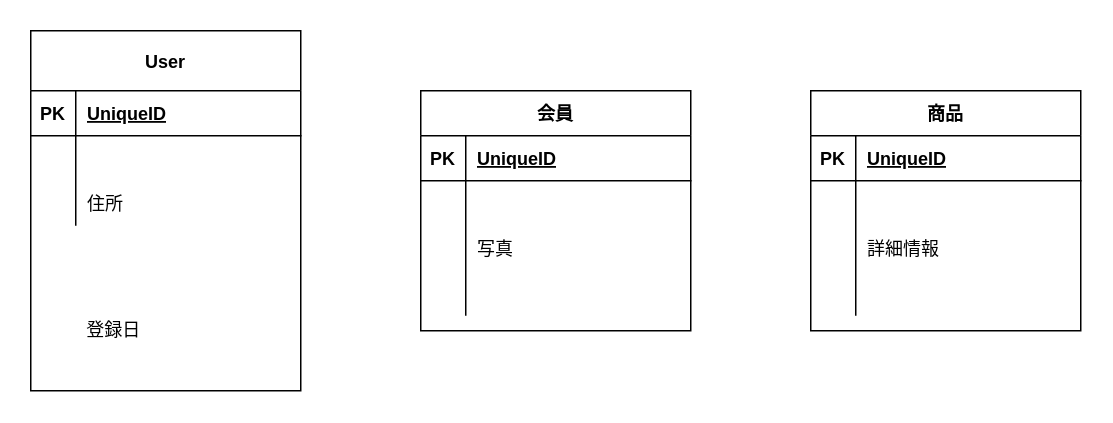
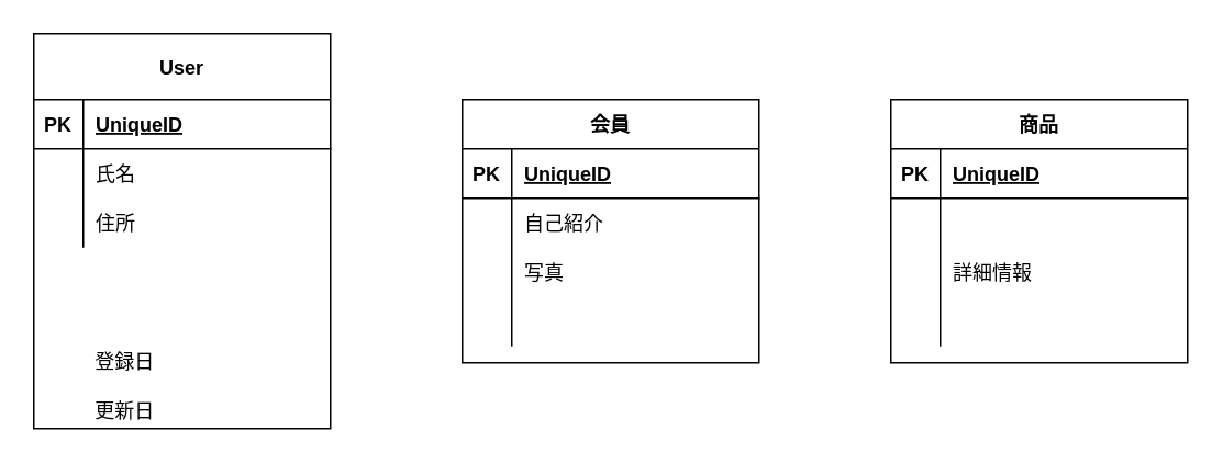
  <mxCell id="0" />
  <mxCell id="1" parent="0" />
  <mxCell id="2" value="User" style="shape=table;startSize=40;container=1;collapsible=1;childLayout=tableLayout;fixedRows=1;rowLines=0;fontStyle=1;align=center;resizeLast=1;" vertex="1" parent="1"><mxGeometry x="20" y="20" width="180" height="240" as="geometry"><mxRectangle x="80" y="40" width="60" height="30" as="alternateBounds" /></mxGeometry></mxCell>
  <mxCell id="3" value="" style="shape=partialRectangle;collapsible=0;dropTarget=0;pointerEvents=0;fillColor=none;top=0;left=0;bottom=1;right=0;points=[[0,0.5],[1,0.5]];portConstraint=eastwest;" vertex="1" parent="2"><mxGeometry y="40" width="180" height="30" as="geometry" /></mxCell>
  <mxCell id="4" value="PK" style="shape=partialRectangle;connectable=0;fillColor=none;top=0;left=0;bottom=0;right=0;fontStyle=1;overflow=hidden;" vertex="1" parent="3"><mxGeometry width="30" height="30" as="geometry" /></mxCell>
  <mxCell id="5" value="UniqueID" style="shape=partialRectangle;connectable=0;fillColor=none;top=0;left=0;bottom=0;right=0;align=left;spacingLeft=6;fontStyle=5;overflow=hidden;" vertex="1" parent="3"><mxGeometry x="30" width="150" height="30" as="geometry" /></mxCell>
  <mxCell id="6" value="" style="shape=partialRectangle;collapsible=0;dropTarget=0;pointerEvents=0;fillColor=none;top=0;left=0;bottom=0;right=0;points=[[0,0.5],[1,0.5]];portConstraint=eastwest;" vertex="1" parent="2"><mxGeometry y="70" width="180" height="30" as="geometry" /></mxCell>
  <mxCell id="7" value="" style="shape=partialRectangle;connectable=0;fillColor=none;top=0;left=0;bottom=0;right=0;editable=1;overflow=hidden;" vertex="1" parent="6"><mxGeometry width="30" height="30" as="geometry" /></mxCell>
+ <mxCell id="8" value="氏名" style="shape=partialRectangle;connectable=0;fillColor=none;top=0;left=0;bottom=0;right=0;align=left;spacingLeft=6;overflow=hidden;" vertex="1" parent="6"><mxGeometry x="30" width="150" height="30" as="geometry" /></mxCell>
  <mxCell id="9" value="" style="shape=partialRectangle;collapsible=0;dropTarget=0;pointerEvents=0;fillColor=none;top=0;left=0;bottom=0;right=0;points=[[0,0.5],[1,0.5]];portConstraint=eastwest;" vertex="1" parent="2"><mxGeometry y="100" width="180" height="30" as="geometry" /></mxCell>
  <mxCell id="10" value="" style="shape=partialRectangle;connectable=0;fillColor=none;top=0;left=0;bottom=0;right=0;editable=1;overflow=hidden;" vertex="1" parent="9"><mxGeometry width="30" height="30" as="geometry" /></mxCell>
  <mxCell id="11" value="住所" style="shape=partialRectangle;connectable=0;fillColor=none;top=0;left=0;bottom=0;right=0;align=left;spacingLeft=6;overflow=hidden;" vertex="1" parent="9"><mxGeometry x="30" width="150" height="30" as="geometry" /></mxCell>
  <mxCell id="12" value="" style="shape=partialRectangle;collapsible=0;dropTarget=0;pointerEvents=0;fillColor=none;top=0;left=0;bottom=0;right=0;points=[[0,0.5],[1,0.5]];portConstraint=eastwest;" vertex="1" parent="2"><mxGeometry y="130" width="180" height="30" as="geometry" /></mxCell>
  <mxCell id="13" value="" style="shape=partialRectangle;connectable=0;fillColor=none;top=0;left=0;bottom=0;right=0;editable=1;overflow=hidden;" vertex="1" parent="12"><mxGeometry width="30" height="30" as="geometry" /></mxCell>
  <mxCell id="14" value="会員" style="shape=table;startSize=30;container=1;collapsible=1;childLayout=tableLayout;fixedRows=1;rowLines=0;fontStyle=1;align=center;resizeLast=1;" vertex="1" parent="1"><mxGeometry x="280" y="60" width="180" height="160" as="geometry" /></mxCell>
  <mxCell id="15" value="" style="shape=partialRectangle;collapsible=0;dropTarget=0;pointerEvents=0;fillColor=none;top=0;left=0;bottom=1;right=0;points=[[0,0.5],[1,0.5]];portConstraint=eastwest;" vertex="1" parent="14"><mxGeometry y="30" width="180" height="30" as="geometry" /></mxCell>
  <mxCell id="16" value="PK" style="shape=partialRectangle;connectable=0;fillColor=none;top=0;left=0;bottom=0;right=0;fontStyle=1;overflow=hidden;" vertex="1" parent="15"><mxGeometry width="30" height="30" as="geometry" /></mxCell>
  <mxCell id="17" value="UniqueID" style="shape=partialRectangle;connectable=0;fillColor=none;top=0;left=0;bottom=0;right=0;align=left;spacingLeft=6;fontStyle=5;overflow=hidden;" vertex="1" parent="15"><mxGeometry x="30" width="150" height="30" as="geometry" /></mxCell>
  <mxCell id="18" value="" style="shape=partialRectangle;collapsible=0;dropTarget=0;pointerEvents=0;fillColor=none;top=0;left=0;bottom=0;right=0;points=[[0,0.5],[1,0.5]];portConstraint=eastwest;" vertex="1" parent="14"><mxGeometry y="60" width="180" height="30" as="geometry" /></mxCell>
  <mxCell id="19" value="" style="shape=partialRectangle;connectable=0;fillColor=none;top=0;left=0;bottom=0;right=0;editable=1;overflow=hidden;" vertex="1" parent="18"><mxGeometry width="30" height="30" as="geometry" /></mxCell>
+ <mxCell id="20" value="自己紹介" style="shape=partialRectangle;connectable=0;fillColor=none;top=0;left=0;bottom=0;right=0;align=left;spacingLeft=6;overflow=hidden;" vertex="1" parent="18"><mxGeometry x="30" width="150" height="30" as="geometry" /></mxCell>
  <mxCell id="21" value="" style="shape=partialRectangle;collapsible=0;dropTarget=0;pointerEvents=0;fillColor=none;top=0;left=0;bottom=0;right=0;points=[[0,0.5],[1,0.5]];portConstraint=eastwest;" vertex="1" parent="14"><mxGeometry y="90" width="180" height="30" as="geometry" /></mxCell>
  <mxCell id="22" value="" style="shape=partialRectangle;connectable=0;fillColor=none;top=0;left=0;bottom=0;right=0;editable=1;overflow=hidden;" vertex="1" parent="21"><mxGeometry width="30" height="30" as="geometry" /></mxCell>
  <mxCell id="23" value="写真" style="shape=partialRectangle;connectable=0;fillColor=none;top=0;left=0;bottom=0;right=0;align=left;spacingLeft=6;overflow=hidden;" vertex="1" parent="21"><mxGeometry x="30" width="150" height="30" as="geometry" /></mxCell>
  <mxCell id="24" value="" style="shape=partialRectangle;collapsible=0;dropTarget=0;pointerEvents=0;fillColor=none;top=0;left=0;bottom=0;right=0;points=[[0,0.5],[1,0.5]];portConstraint=eastwest;" vertex="1" parent="14"><mxGeometry y="120" width="180" height="30" as="geometry" /></mxCell>
  <mxCell id="25" value="" style="shape=partialRectangle;connectable=0;fillColor=none;top=0;left=0;bottom=0;right=0;editable=1;overflow=hidden;" vertex="1" parent="24"><mxGeometry width="30" height="30" as="geometry" /></mxCell>
  <mxCell id="26" value="" style="shape=partialRectangle;connectable=0;fillColor=none;top=0;left=0;bottom=0;right=0;align=left;spacingLeft=6;overflow=hidden;" vertex="1" parent="24"><mxGeometry x="30" width="150" height="30" as="geometry" /></mxCell>
  <mxCell id="27" value="商品" style="shape=table;startSize=30;container=1;collapsible=1;childLayout=tableLayout;fixedRows=1;rowLines=0;fontStyle=1;align=center;resizeLast=1;" vertex="1" parent="1"><mxGeometry x="540" y="60" width="180" height="160" as="geometry" /></mxCell>
  <mxCell id="28" value="" style="shape=partialRectangle;collapsible=0;dropTarget=0;pointerEvents=0;fillColor=none;top=0;left=0;bottom=1;right=0;points=[[0,0.5],[1,0.5]];portConstraint=eastwest;" vertex="1" parent="27"><mxGeometry y="30" width="180" height="30" as="geometry" /></mxCell>
  <mxCell id="29" value="PK" style="shape=partialRectangle;connectable=0;fillColor=none;top=0;left=0;bottom=0;right=0;fontStyle=1;overflow=hidden;" vertex="1" parent="28"><mxGeometry width="30" height="30" as="geometry" /></mxCell>
  <mxCell id="30" value="UniqueID" style="shape=partialRectangle;connectable=0;fillColor=none;top=0;left=0;bottom=0;right=0;align=left;spacingLeft=6;fontStyle=5;overflow=hidden;" vertex="1" parent="28"><mxGeometry x="30" width="150" height="30" as="geometry" /></mxCell>
  <mxCell id="31" value="" style="shape=partialRectangle;collapsible=0;dropTarget=0;pointerEvents=0;fillColor=none;top=0;left=0;bottom=0;right=0;points=[[0,0.5],[1,0.5]];portConstraint=eastwest;" vertex="1" parent="27"><mxGeometry y="60" width="180" height="30" as="geometry" /></mxCell>
  <mxCell id="32" value="" style="shape=partialRectangle;connectable=0;fillColor=none;top=0;left=0;bottom=0;right=0;editable=1;overflow=hidden;" vertex="1" parent="31"><mxGeometry width="30" height="30" as="geometry" /></mxCell>
  <mxCell id="33" value="" style="shape=partialRectangle;collapsible=0;dropTarget=0;pointerEvents=0;fillColor=none;top=0;left=0;bottom=0;right=0;points=[[0,0.5],[1,0.5]];portConstraint=eastwest;" vertex="1" parent="27"><mxGeometry y="90" width="180" height="30" as="geometry" /></mxCell>
  <mxCell id="34" value="" style="shape=partialRectangle;connectable=0;fillColor=none;top=0;left=0;bottom=0;right=0;editable=1;overflow=hidden;" vertex="1" parent="33"><mxGeometry width="30" height="30" as="geometry" /></mxCell>
  <mxCell id="35" value="詳細情報" style="shape=partialRectangle;connectable=0;fillColor=none;top=0;left=0;bottom=0;right=0;align=left;spacingLeft=6;overflow=hidden;" vertex="1" parent="33"><mxGeometry x="30" width="150" height="30" as="geometry" /></mxCell>
  <mxCell id="36" value="" style="shape=partialRectangle;collapsible=0;dropTarget=0;pointerEvents=0;fillColor=none;top=0;left=0;bottom=0;right=0;points=[[0,0.5],[1,0.5]];portConstraint=eastwest;" vertex="1" parent="27"><mxGeometry y="120" width="180" height="30" as="geometry" /></mxCell>
  <mxCell id="37" value="" style="shape=partialRectangle;connectable=0;fillColor=none;top=0;left=0;bottom=0;right=0;editable=1;overflow=hidden;" vertex="1" parent="36"><mxGeometry width="30" height="30" as="geometry" /></mxCell>
  <mxCell id="38" value="" style="shape=partialRectangle;connectable=0;fillColor=none;top=0;left=0;bottom=0;right=0;align=left;spacingLeft=6;overflow=hidden;" vertex="1" parent="36"><mxGeometry x="30" width="150" height="30" as="geometry" /></mxCell>
  <mxCell id="39" value="登録日" style="text;html=1;align=center;verticalAlign=middle;resizable=0;points=[];autosize=1;" vertex="1" parent="1"><mxGeometry x="50" y="210" width="50" height="20" as="geometry" /></mxCell>
+ <mxCell id="40" value="更新日" style="text;html=1;align=center;verticalAlign=middle;resizable=0;points=[];autosize=1;" vertex="1" parent="1"><mxGeometry x="50" y="240" width="50" height="20" as="geometry" /></mxCell>
